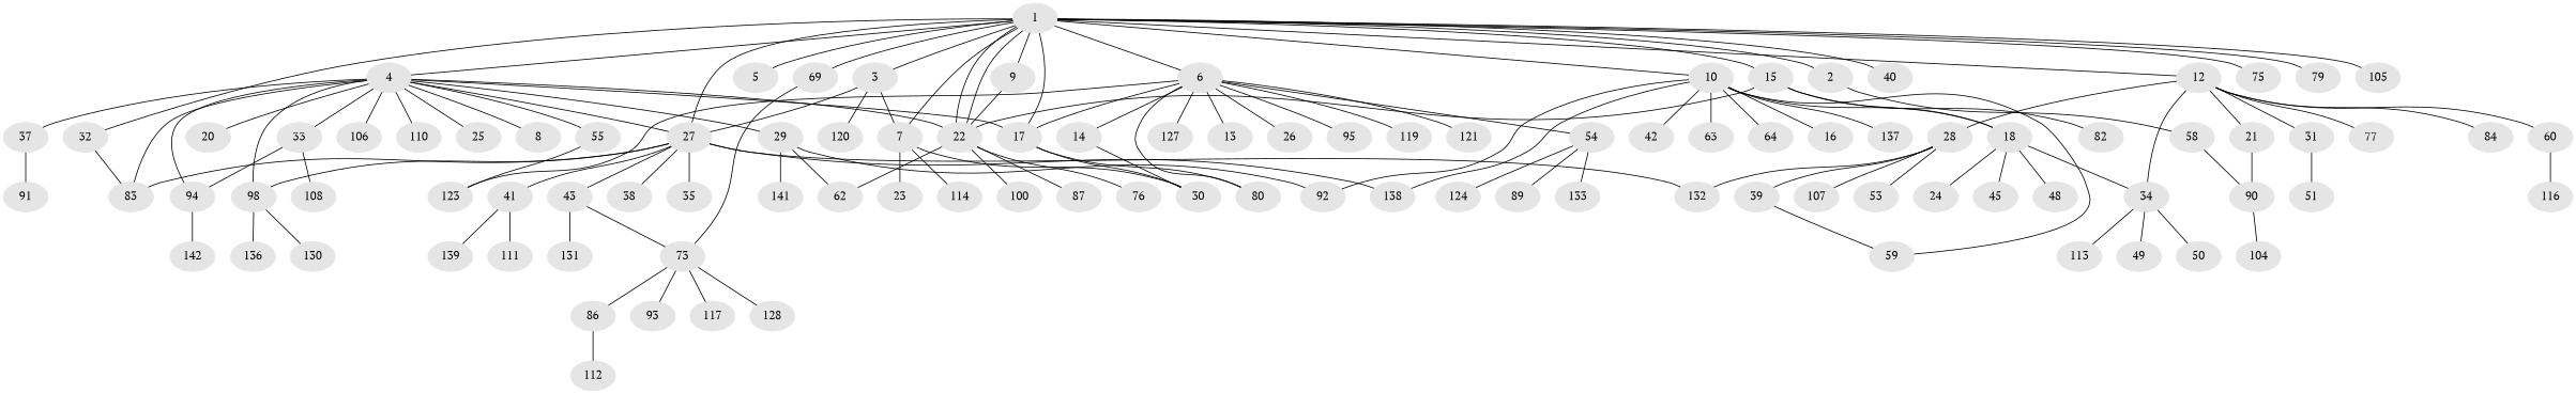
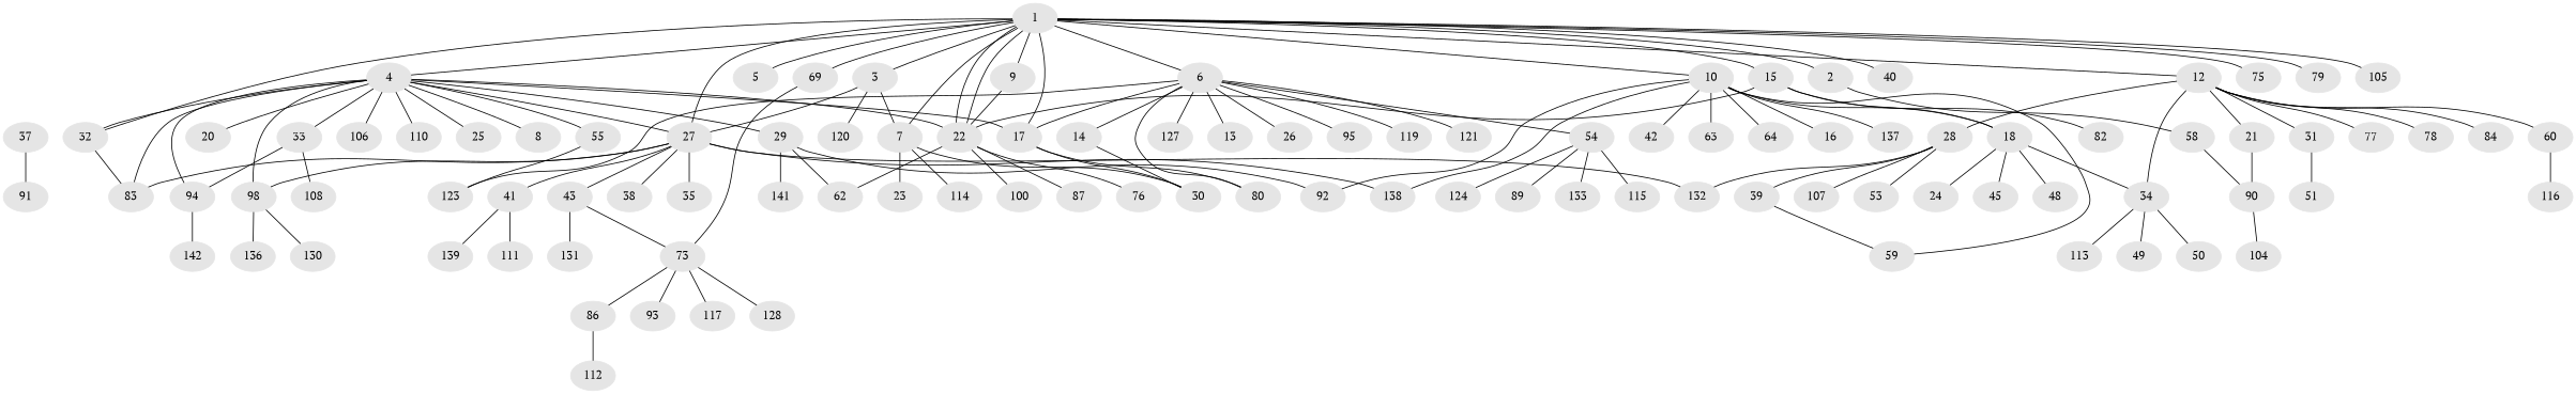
  graph {
    fontname="PT Serif"
    node [color=gray90 fontname="PT Serif" style=filled]
    edge [fontname="PT Serif"]
    1 [super="+47"]
    2
    3 [super="+36"]
    4 [super="+125"]
    5
    6 [super="+134"]
    7 [super="+70"]
    9 [super="+11"]
    10 [super="+87"]
    12 [super="+46"]
    15 [super="+71"]
    17 [super="+19"]
    22 [super="+118"]
    27 [super="+66"]
    32
    40
    69
    75
    79
    105
    58 [super="+68"]
    120
    8
    20
    25
    29 [super="+61"]
    33
    37 [super="+72"]
    55
    83 [super="+96"]
    94 [super="+101"]
    98 [super="+122"]
    106
    110
    13
    14 [super="+103"]
    26 [super="+109"]
    54 [super="+59"]
    80
    95
    119
    121
    123
    127
    23
    30
    114
    16
    18 [super="+74"]
    42
    63
    64
    92
    n54 [label=59 super="+129"]
    137
    138
    21
    28 [super="+126"]
    31 [super="+56"]
    34 [super="+143"]
    60
    77
+   78
    84
    82
    62
    n67 [label=87 super="+85"]
    76
    100
    35
    38
    41 [super="+44"]
    43 [super="+88"]
    132
    73 [super="+81"]
    90 [super="+135"]
    141
    108
    91
    142
    130
    136
    89 [super="+102"]
+   115
    124
    133
    24
    45
    48
    39
    53 [super="+57"]
    107
    51
    49
    50
    113
    116
    104
    111
    139
    131
    86 [super="+97"]
    93
    117
    128
    112
    1 -- 2
    1 -- 3
    1 -- 4
    1 -- 5
    1 -- 6
    1 -- 7
    1 -- 9
    1 -- 10
    1 -- 12
    1 -- 15
    1 -- 17
    1 -- 22
    1 -- 22
    1 -- 27
    1 -- 32
    1 -- 40
    1 -- 69
    1 -- 75
    1 -- 79
    1 -- 105
    2 -- 58
    3 -- 7
    3 -- 27
    3 -- 120
    4 -- 17
    4 -- 22
    4 -- 27
    4 -- 8
    4 -- 20
    4 -- 25
    4 -- 29
    4 -- 33
-   4 -- 37
+   4 -- 32
    4 -- 55
    4 -- 83 [weight=2]
    4 -- 94
    4 -- 98
    4 -- 106
    4 -- 110
    6 -- 17
    6 -- 13
    6 -- 14
    6 -- 26
    6 -- 54
    6 -- 80
    6 -- 95
    6 -- 119
    6 -- 121
    6 -- 123
    6 -- 127
    7 -- 23
    7 -- 30
    7 -- 114
    9 -- 22
    10 -- 16
    10 -- 18
    10 -- 42
    10 -- 63
    10 -- 64
    10 -- 92
    10 -- n54
    10 -- 137
    10 -- 138
    12 -- 21
    12 -- 28
    12 -- 31
    12 -- 34
    12 -- 60
    12 -- 77
+   12 -- 78
    12 -- 84
    15 -- 22
    15 -- 18
    15 -- 82
    17 -- 80
    17 -- 30
    22 -- 62
    22 -- n67
    22 -- 76
    22 -- 100
    27 -- 83
    27 -- 98
    27 -- 138
    27 -- 35
    27 -- 38
    27 -- 41
    27 -- 43
    27 -- 132
    32 -- 83
    69 -- 73
    58 -- 90
    29 -- 92
    29 -- 62
    29 -- 141
    33 -- 94
    33 -- 108
    37 -- 91
    55 -- 123
    94 -- 142
    98 -- 130
    98 -- 136
    14 -- 30
    54 -- 89
+   54 -- 115
    54 -- 124
    54 -- 133
    18 -- 34
    18 -- 24
    18 -- 45
    18 -- 48
    21 -- 90
    28 -- 132
    28 -- 39
    28 -- 53
    28 -- 107
    31 -- 51
    34 -- 49
    34 -- 50
    34 -- 113
    60 -- 116
    41 -- 111
    41 -- 139
    43 -- 73
    43 -- 131
    73 -- 86
    73 -- 93
    73 -- 117
    73 -- 128
    90 -- 104
    39 -- n54
    86 -- 112
  }
